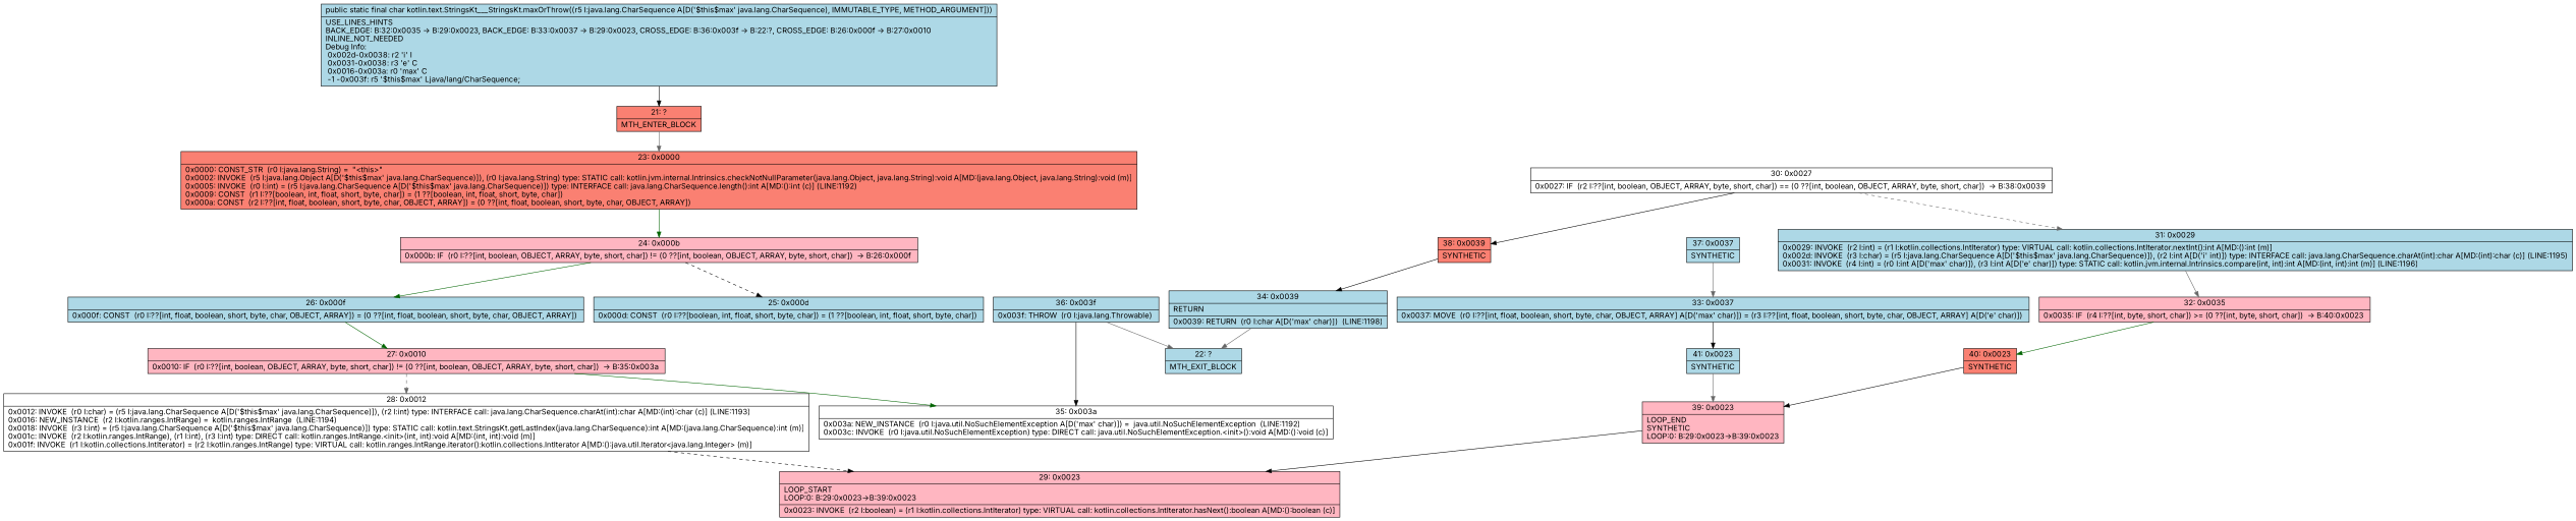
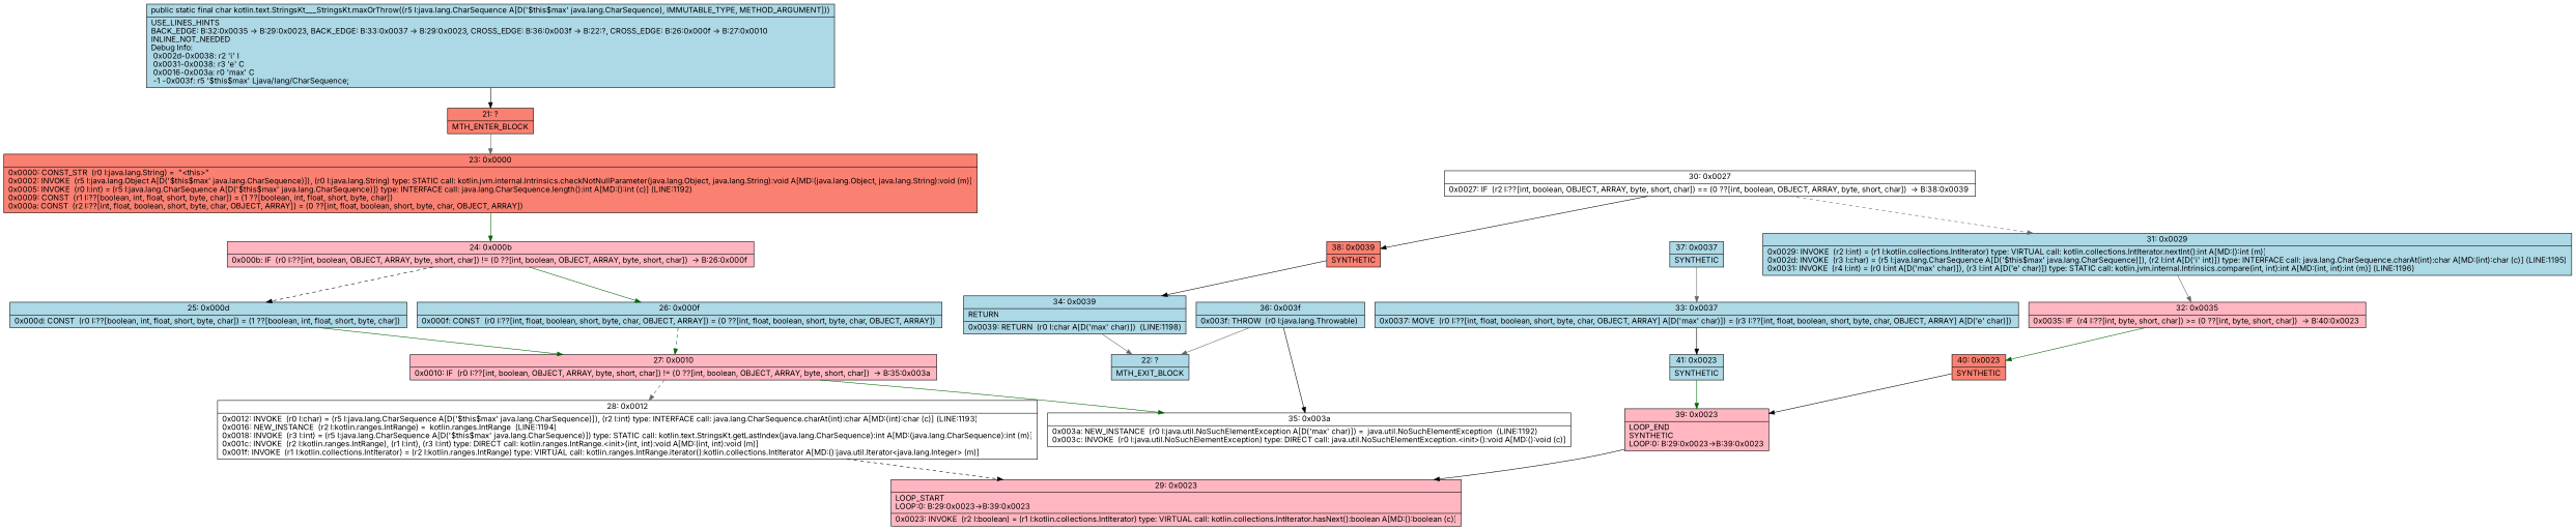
  digraph {
    fontname=Inter
    node [fillcolor=lightblue fontname=Inter shape=record style=filled]
    edge [color=black fontname=Inter]
    n1 [fillcolor=salmon label="{21\:\ ?|MTH_ENTER_BLOCK\l}"]
    n2 [fillcolor=salmon label="{23\:\ 0x0000|0x0000: CONST_STR  (r0 I:java.lang.String) =  \"\<this\>\" \l0x0002: INVOKE  (r5 I:java.lang.Object A[D('$this$max' java.lang.CharSequence)]), (r0 I:java.lang.String) type: STATIC call: kotlin.jvm.internal.Intrinsics.checkNotNullParameter(java.lang.Object, java.lang.String):void A[MD:(java.lang.Object, java.lang.String):void (m)]\l0x0005: INVOKE  (r0 I:int) = (r5 I:java.lang.CharSequence A[D('$this$max' java.lang.CharSequence)]) type: INTERFACE call: java.lang.CharSequence.length():int A[MD:():int (c)] (LINE:1192)\l0x0009: CONST  (r1 I:??[boolean, int, float, short, byte, char]) = (1 ??[boolean, int, float, short, byte, char]) \l0x000a: CONST  (r2 I:??[int, float, boolean, short, byte, char, OBJECT, ARRAY]) = (0 ??[int, float, boolean, short, byte, char, OBJECT, ARRAY]) \l}"]
    n3 [fillcolor=lightpink label="{24\:\ 0x000b|0x000b: IF  (r0 I:??[int, boolean, OBJECT, ARRAY, byte, short, char]) != (0 ??[int, boolean, OBJECT, ARRAY, byte, short, char])  \-\> B:26:0x000f \l}"]
    n4 [label="{25\:\ 0x000d|0x000d: CONST  (r0 I:??[boolean, int, float, short, byte, char]) = (1 ??[boolean, int, float, short, byte, char]) \l}"]
    n5 [label="{26\:\ 0x000f|0x000f: CONST  (r0 I:??[int, float, boolean, short, byte, char, OBJECT, ARRAY]) = (0 ??[int, float, boolean, short, byte, char, OBJECT, ARRAY]) \l}"]
    n6 [fillcolor=lightpink label="{27\:\ 0x0010|0x0010: IF  (r0 I:??[int, boolean, OBJECT, ARRAY, byte, short, char]) != (0 ??[int, boolean, OBJECT, ARRAY, byte, short, char])  \-\> B:35:0x003a \l}"]
    n7 [fillcolor=white label="{28\:\ 0x0012|0x0012: INVOKE  (r0 I:char) = (r5 I:java.lang.CharSequence A[D('$this$max' java.lang.CharSequence)]), (r2 I:int) type: INTERFACE call: java.lang.CharSequence.charAt(int):char A[MD:(int):char (c)] (LINE:1193)\l0x0016: NEW_INSTANCE  (r2 I:kotlin.ranges.IntRange) =  kotlin.ranges.IntRange  (LINE:1194)\l0x0018: INVOKE  (r3 I:int) = (r5 I:java.lang.CharSequence A[D('$this$max' java.lang.CharSequence)]) type: STATIC call: kotlin.text.StringsKt.getLastIndex(java.lang.CharSequence):int A[MD:(java.lang.CharSequence):int (m)]\l0x001c: INVOKE  (r2 I:kotlin.ranges.IntRange), (r1 I:int), (r3 I:int) type: DIRECT call: kotlin.ranges.IntRange.\<init\>(int, int):void A[MD:(int, int):void (m)]\l0x001f: INVOKE  (r1 I:kotlin.collections.IntIterator) = (r2 I:kotlin.ranges.IntRange) type: VIRTUAL call: kotlin.ranges.IntRange.iterator():kotlin.collections.IntIterator A[MD:():java.util.Iterator\<java.lang.Integer\> (m)]\l}"]
    n8 [fillcolor=white label="{35\:\ 0x003a|0x003a: NEW_INSTANCE  (r0 I:java.util.NoSuchElementException A[D('max' char)]) =  java.util.NoSuchElementException  (LINE:1192)\l0x003c: INVOKE  (r0 I:java.util.NoSuchElementException) type: DIRECT call: java.util.NoSuchElementException.\<init\>():void A[MD:():void (c)]\l}"]
    n9 [fillcolor=lightpink label="{29\:\ 0x0023|LOOP_START\lLOOP:0: B:29:0x0023\-\>B:39:0x0023\l|0x0023: INVOKE  (r2 I:boolean) = (r1 I:kotlin.collections.IntIterator) type: VIRTUAL call: kotlin.collections.IntIterator.hasNext():boolean A[MD:():boolean (c)]\l}"]
    n10 [fillcolor=white label="{30\:\ 0x0027|0x0027: IF  (r2 I:??[int, boolean, OBJECT, ARRAY, byte, short, char]) == (0 ??[int, boolean, OBJECT, ARRAY, byte, short, char])  \-\> B:38:0x0039 \l}"]
    n11 [label="{31\:\ 0x0029|0x0029: INVOKE  (r2 I:int) = (r1 I:kotlin.collections.IntIterator) type: VIRTUAL call: kotlin.collections.IntIterator.nextInt():int A[MD:():int (m)]\l0x002d: INVOKE  (r3 I:char) = (r5 I:java.lang.CharSequence A[D('$this$max' java.lang.CharSequence)]), (r2 I:int A[D('i' int)]) type: INTERFACE call: java.lang.CharSequence.charAt(int):char A[MD:(int):char (c)] (LINE:1195)\l0x0031: INVOKE  (r4 I:int) = (r0 I:int A[D('max' char)]), (r3 I:int A[D('e' char)]) type: STATIC call: kotlin.jvm.internal.Intrinsics.compare(int, int):int A[MD:(int, int):int (m)] (LINE:1196)\l}"]
    n12 [fillcolor=salmon label="{38\:\ 0x0039|SYNTHETIC\l}"]
    n13 [fillcolor=lightpink label="{32\:\ 0x0035|0x0035: IF  (r4 I:??[int, byte, short, char]) \>= (0 ??[int, byte, short, char])  \-\> B:40:0x0023 \l}"]
    n14 [label="{34\:\ 0x0039|RETURN\l|0x0039: RETURN  (r0 I:char A[D('max' char)])  (LINE:1198)\l}"]
    n15 [fillcolor=salmon label="{40\:\ 0x0023|SYNTHETIC\l}"]
    n16 [label="{37\:\ 0x0037|SYNTHETIC\l}"]
    n17 [label="{33\:\ 0x0037|0x0037: MOVE  (r0 I:??[int, float, boolean, short, byte, char, OBJECT, ARRAY] A[D('max' char)]) = (r3 I:??[int, float, boolean, short, byte, char, OBJECT, ARRAY] A[D('e' char)]) \l}"]
    n18 [fillcolor=lightpink label="{39\:\ 0x0023|LOOP_END\lSYNTHETIC\lLOOP:0: B:29:0x0023\-\>B:39:0x0023\l}"]
    n19 [label="{41\:\ 0x0023|SYNTHETIC\l}"]
    n20 [label="{22\:\ ?|MTH_EXIT_BLOCK\l}"]
    n21 [label="{36\:\ 0x003f|0x003f: THROW  (r0 I:java.lang.Throwable) \l}"]
    n22 [label="{public static final char kotlin.text.StringsKt___StringsKt.maxOrThrow((r5 I:java.lang.CharSequence A[D('$this$max' java.lang.CharSequence), IMMUTABLE_TYPE, METHOD_ARGUMENT]))  | USE_LINES_HINTS\lBACK_EDGE: B:32:0x0035 \-\> B:29:0x0023, BACK_EDGE: B:33:0x0037 \-\> B:29:0x0023, CROSS_EDGE: B:36:0x003f \-\> B:22:?, CROSS_EDGE: B:26:0x000f \-\> B:27:0x0010\lINLINE_NOT_NEEDED\lDebug Info:\l  0x002d\-0x0038: r2 'i' I\l  0x0031\-0x0038: r3 'e' C\l  0x0016\-0x003a: r0 'max' C\l  \-1 \-0x003f: r5 '$this$max' Ljava\/lang\/CharSequence;\l}"]
    n1 -> n2 [color=gray40]
    n2 -> n3 [color=darkgreen]
    n3 -> n4 [style=dashed]
    n3 -> n5 [color=darkgreen]
-   n5 -> n6 [color=darkgreen]
+   n4 -> n6 [color=darkgreen]
+   n5 -> n6 [color=darkgreen style=dashed]
    n6 -> n7 [color=gray40 style=dashed]
    n6 -> n8 [color=darkgreen]
    n7 -> n9 [style=dashed]
    n10 -> n11 [color=gray40 style=dashed]
    n10 -> n12
    n11 -> n13 [color=gray40]
    n12 -> n14
    n13 -> n15 [color=darkgreen]
    n14 -> n20 [color=gray40]
    n15 -> n18
    n16 -> n17 [color=gray40]
    n17 -> n19
    n18 -> n9
-   n19 -> n18 [color=gray40]
+   n19 -> n18 [color=darkgreen]
    n21 -> n8
    n21 -> n20 [color=gray40]
    n22 -> n1
  }
